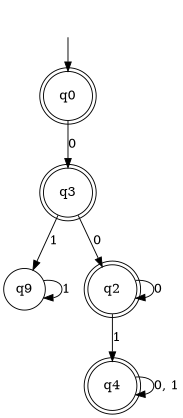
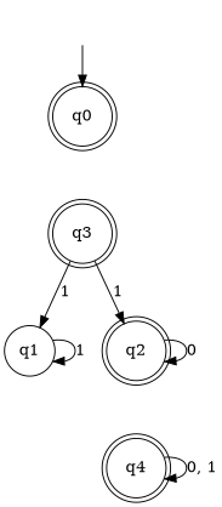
  digraph {
    node [shape=doublecircle]
-   q1 [shape=circle label=q9]
+   q1 [shape=circle]
    q2
    q4
    q3
    _nil [style=invis shape=""]
    q0
    q1 -> q1 [label=1]
    q2 -> q2 [label=0]
-   q2 -> q4 [label=1]
    q4 -> q4 [label="0, 1"]
    q3 -> q1 [label=1]
-   q3 -> q2 [label=0]
+   q3 -> q2 [label=1]
    _nil -> q0
-   q0 -> q3 [label=0]
  }
